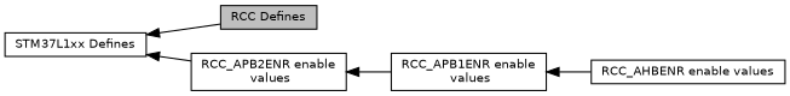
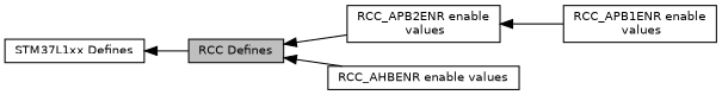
  digraph {
    rankdir=LR
    node [color=black fillcolor=white fontname=Helvetica fontsize=10 shape=record style=filled]
    edge [dir=back fontname=Helvetica fontsize=10 labelfontname=Helvetica labelfontsize=10 shape=plaintext style=solid]
    n1 [fillcolor=grey75 fontcolor=black height=0.2 label="RCC Defines" width=0.4]
    n2 [height=0.2 label="RCC_APB2ENR enable\l values" width=0.4]
    n3 [height=0.2 label="RCC_AHBENR enable values" width=0.4]
    n4 [height=0.2 label="RCC_APB1ENR enable\l values" width=0.4]
    n5 [height=0.2 label="STM37L1xx Defines" width=0.4]
-   n5 -> n2
-   n4 -> n3
+   n1 -> n2
+   n1 -> n3
    n2 -> n4
    n5 -> n1
  }
